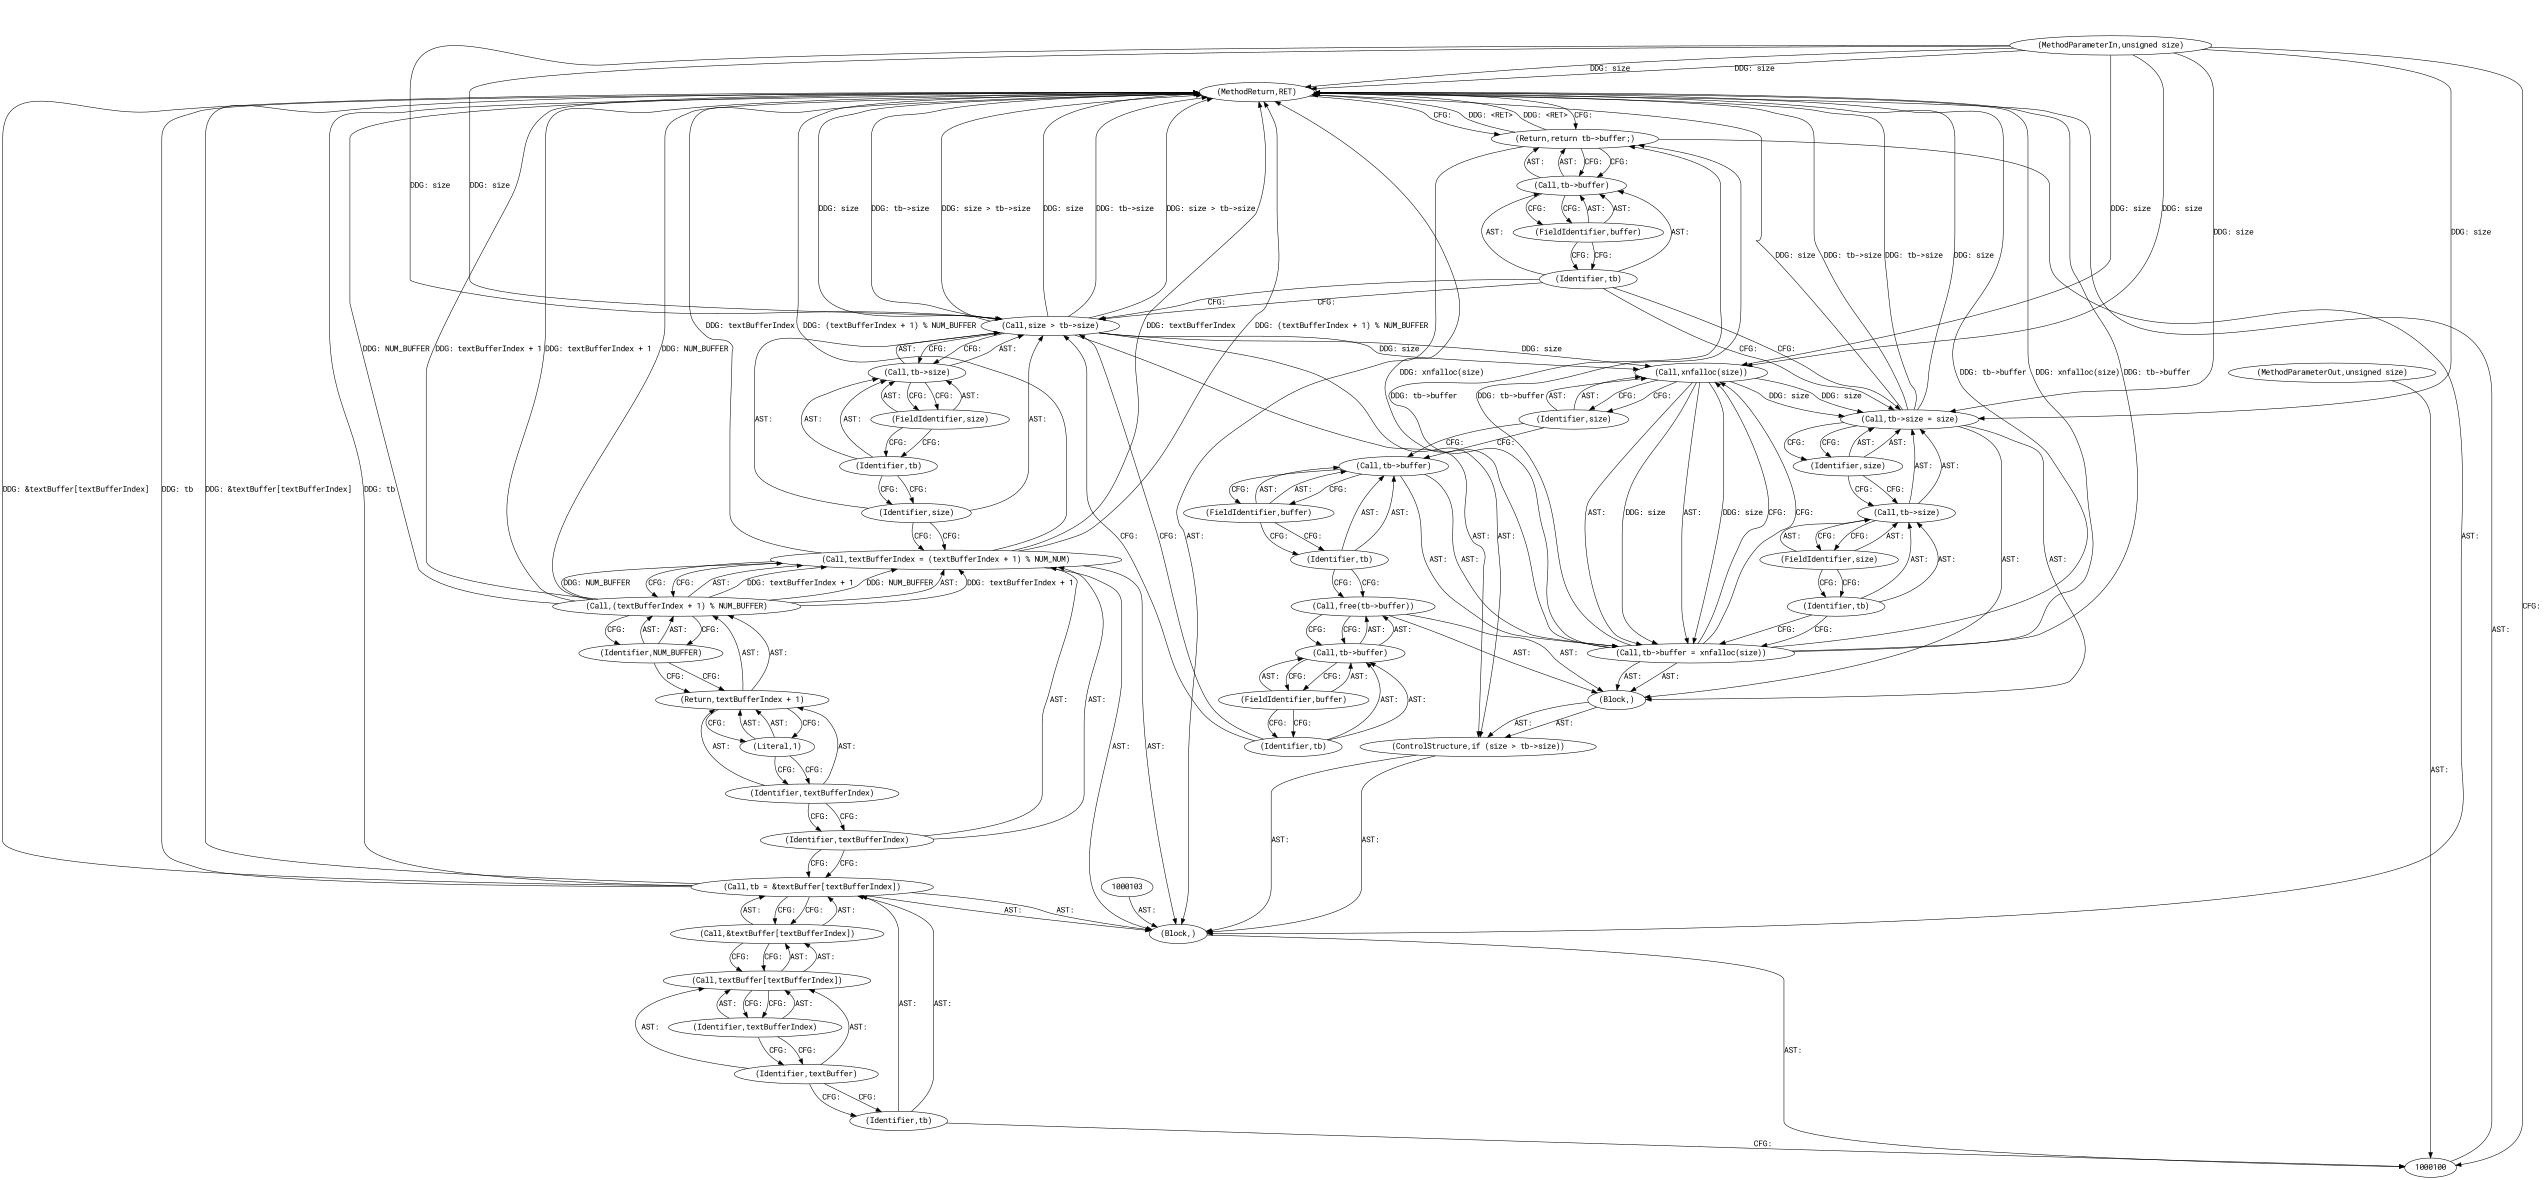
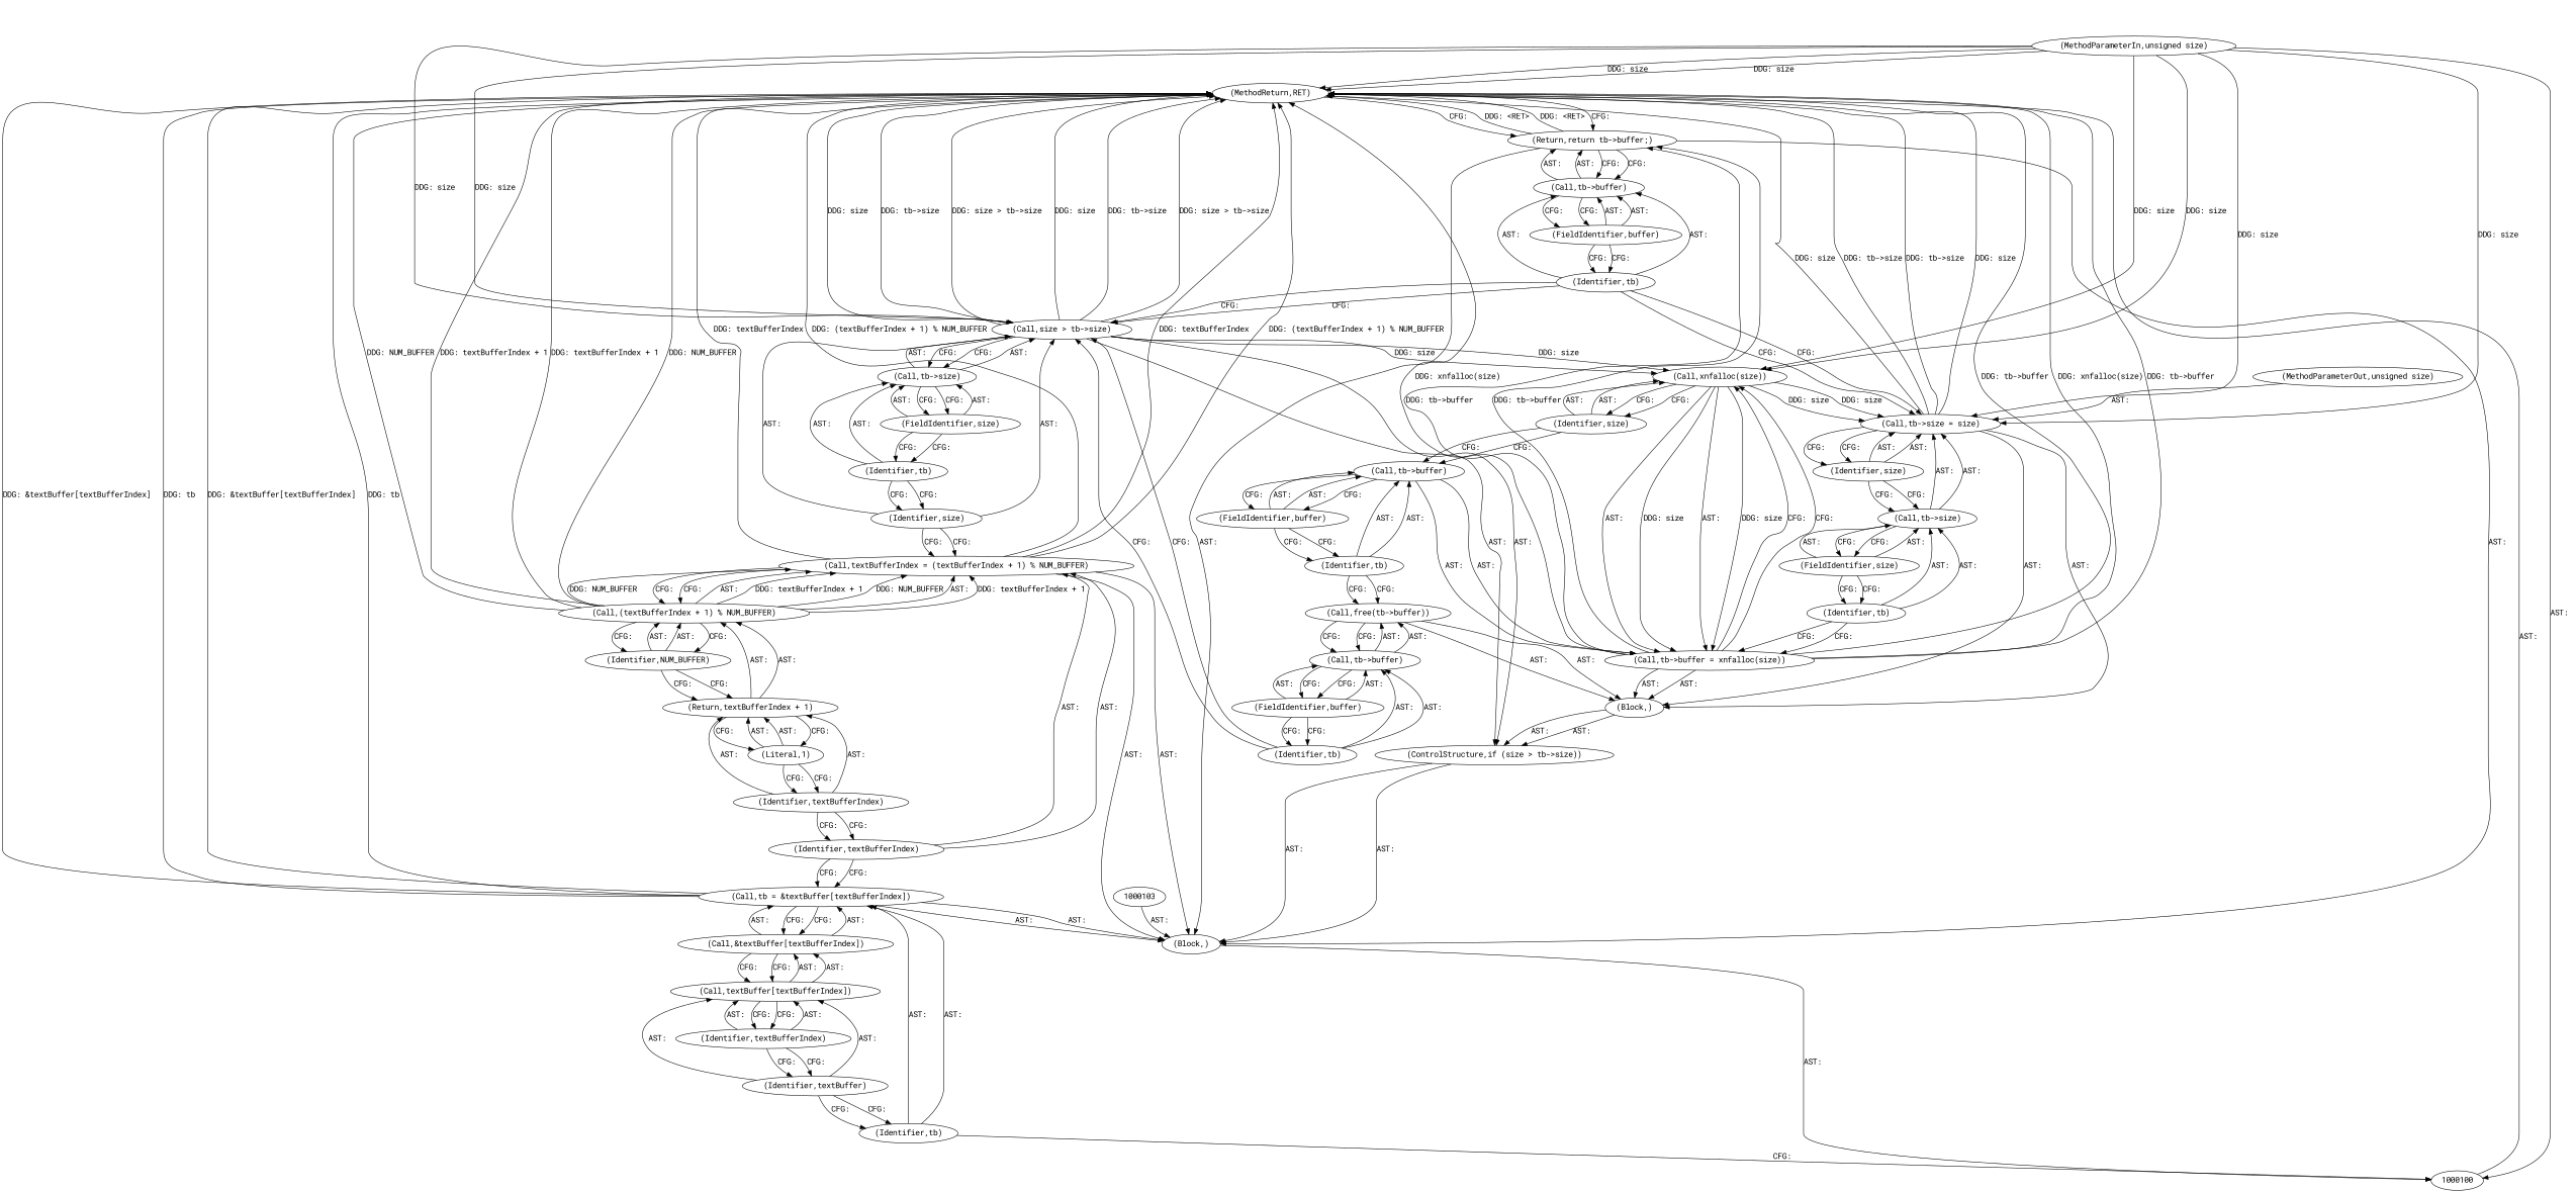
  digraph {
    fontname="Roboto Mono"
    node [fontname="Roboto Mono"]
    edge [fontname="Roboto Mono"]
    n1 [label="(MethodReturn,RET)"]
    n2 [label="(Return,return tb->buffer;)"]
    n3 [label="(Call,tb->buffer)"]
    n4 [label="(Block,)"]
    1000100
    n6 [label="(MethodParameterIn,unsigned size)"]
    n7 [label="(Call,xnfalloc(size))"]
    n8 [label="(Call,tb->size = size)"]
    n9 [label="(Call,size > tb->size)"]
    n10 [label="(Identifier,size)"]
    n11 [label="(Call,tb->buffer = xnfalloc(size))"]
    n12 [label="(Block,)"]
    n13 [label="(Identifier,size)"]
    n14 [label="(Call,tb->size)"]
    n15 [label="(ControlStructure,if (size > tb->size))"]
    n16 [label="(MethodParameterOut,unsigned size)"]
    n17 [label="(FieldIdentifier,buffer)"]
    n18 [label="(Call,tb->buffer)"]
    n19 [label="(Identifier,tb)"]
    n20 [label="(Call,free(tb->buffer))"]
    n21 [label="(Call,tb->buffer)"]
    n22 [label="(FieldIdentifier,size)"]
    n23 [label="(Call,tb->size)"]
    n24 [label="(Identifier,tb)"]
    n25 [label="(FieldIdentifier,buffer)"]
    n26 [label="(Identifier,tb)"]
    n27 [label="(Call,textBuffer[textBufferIndex])"]
    n28 [label="(Identifier,textBufferIndex)"]
    n29 [label="(Call,&textBuffer[textBufferIndex])"]
    n30 [label="(Identifier,textBuffer)"]
    n31 [label="(Call,tb = &textBuffer[textBufferIndex])"]
    n32 [label="(Identifier,tb)"]
    n33 [label="(Call,(textBufferIndex + 1) % NUM_BUFFER)"]
-   n34 [label="(Call,textBufferIndex = (textBufferIndex + 1) % NUM_NUM)"]
+   n34 [label="(Call,textBufferIndex = (textBufferIndex + 1) % NUM_BUFFER)"]
    n35 [label="(Identifier,NUM_BUFFER)"]
    n36 [label="(Return,textBufferIndex + 1)"]
    n37 [label="(Literal,1)"]
    n38 [label="(Identifier,textBufferIndex)"]
    n39 [label="(Identifier,textBufferIndex)"]
    n40 [label="(FieldIdentifier,size)"]
    n41 [label="(Identifier,tb)"]
    n42 [label="(Identifier,size)"]
    n43 [label="(FieldIdentifier,buffer)"]
    n44 [label="(Identifier,tb)"]
    1000103
    n1 -> n2 [label="CFG: "]
    n1 -> n2 [label="CFG: "]
    n2 -> n1 [label="DDG: <RET>"]
    n2 -> n1 [label="DDG: <RET>"]
    n2 -> n3 [label="CFG: "]
    n2 -> n3 [label="CFG: "]
    n2 -> n4 [label="AST: "]
    n2 -> n4 [label="AST: "]
    n3 -> n2 [label="AST: "]
    n3 -> n2 [label="AST: "]
    n3 -> n25 [label="CFG: "]
    n3 -> n25 [label="CFG: "]
    n4 -> 1000100 [label="AST: "]
    1000100 -> n1 [label="AST: "]
    n6 -> n1 [label="DDG: size"]
    n6 -> n1 [label="DDG: size"]
-   n6 -> 1000100 [label="CFG: "]
+   n6 -> 1000100 [label="AST: "]
    n6 -> n7 [label="DDG: size"]
    n6 -> n7 [label="DDG: size"]
    n6 -> n8 [label="DDG: size"]
    n6 -> n8 [label="DDG: size"]
    n6 -> n9 [label="DDG: size"]
    n6 -> n9 [label="DDG: size"]
    n7 -> n8 [label="DDG: size"]
    n7 -> n8 [label="DDG: size"]
    n7 -> n10 [label="CFG: "]
    n7 -> n10 [label="CFG: "]
    n7 -> n11 [label="AST: "]
    n7 -> n11 [label="DDG: size"]
    n7 -> n11 [label="AST: "]
    n7 -> n11 [label="DDG: size"]
    n8 -> n1 [label="DDG: tb->size"]
    n8 -> n1 [label="DDG: size"]
    n8 -> n1 [label="DDG: tb->size"]
    n8 -> n1 [label="DDG: size"]
    n8 -> n12 [label="AST: "]
    n8 -> n12 [label="AST: "]
    n8 -> n13 [label="CFG: "]
    n8 -> n13 [label="CFG: "]
    n9 -> n1 [label="DDG: size > tb->size"]
    n9 -> n1 [label="DDG: size"]
    n9 -> n1 [label="DDG: tb->size"]
    n9 -> n1 [label="DDG: size > tb->size"]
    n9 -> n1 [label="DDG: size"]
    n9 -> n1 [label="DDG: tb->size"]
    n9 -> n7 [label="DDG: size"]
    n9 -> n7 [label="DDG: size"]
    n9 -> n14 [label="CFG: "]
    n9 -> n14 [label="CFG: "]
    n9 -> n15 [label="AST: "]
    n9 -> n15 [label="AST: "]
    n10 -> n7 [label="AST: "]
    n10 -> n7 [label="AST: "]
    n10 -> n18 [label="CFG: "]
    n10 -> n18 [label="CFG: "]
    n11 -> n1 [label="DDG: xnfalloc(size)"]
    n11 -> n1 [label="DDG: tb->buffer"]
    n11 -> n1 [label="DDG: xnfalloc(size)"]
    n11 -> n1 [label="DDG: tb->buffer"]
    n11 -> n2 [label="DDG: tb->buffer"]
    n11 -> n2 [label="DDG: tb->buffer"]
    n11 -> n7 [label="CFG: "]
    n11 -> n7 [label="CFG: "]
    n11 -> n12 [label="AST: "]
    n11 -> n12 [label="AST: "]
    n12 -> n15 [label="AST: "]
    n12 -> n15 [label="AST: "]
    n13 -> n8 [label="AST: "]
    n13 -> n8 [label="AST: "]
    n13 -> n23 [label="CFG: "]
    n13 -> n23 [label="CFG: "]
    n14 -> n9 [label="AST: "]
    n14 -> n9 [label="AST: "]
    n14 -> n40 [label="CFG: "]
    n14 -> n40 [label="CFG: "]
    n15 -> n4 [label="AST: "]
    n15 -> n4 [label="AST: "]
-   n16 -> 1000100 [label="AST: "]
+   n16 -> n8 [label="AST: "]
    n17 -> n18 [label="AST: "]
    n17 -> n18 [label="AST: "]
    n17 -> n19 [label="CFG: "]
    n17 -> n19 [label="CFG: "]
    n18 -> n11 [label="AST: "]
    n18 -> n11 [label="AST: "]
    n18 -> n17 [label="CFG: "]
    n18 -> n17 [label="CFG: "]
    n19 -> n18 [label="AST: "]
    n19 -> n18 [label="AST: "]
    n19 -> n20 [label="CFG: "]
    n19 -> n20 [label="CFG: "]
    n20 -> n12 [label="AST: "]
    n20 -> n12 [label="AST: "]
    n20 -> n21 [label="CFG: "]
    n20 -> n21 [label="CFG: "]
    n21 -> n20 [label="AST: "]
    n21 -> n20 [label="AST: "]
    n21 -> n43 [label="CFG: "]
    n21 -> n43 [label="CFG: "]
    n22 -> n23 [label="AST: "]
    n22 -> n23 [label="AST: "]
    n22 -> n24 [label="CFG: "]
    n22 -> n24 [label="CFG: "]
    n23 -> n8 [label="AST: "]
    n23 -> n8 [label="AST: "]
    n23 -> n22 [label="CFG: "]
    n23 -> n22 [label="CFG: "]
    n24 -> n11 [label="CFG: "]
    n24 -> n11 [label="CFG: "]
    n24 -> n23 [label="AST: "]
    n24 -> n23 [label="AST: "]
    n25 -> n3 [label="AST: "]
    n25 -> n3 [label="AST: "]
    n25 -> n26 [label="CFG: "]
    n25 -> n26 [label="CFG: "]
    n26 -> n3 [label="AST: "]
    n26 -> n3 [label="AST: "]
    n26 -> n8 [label="CFG: "]
    n26 -> n8 [label="CFG: "]
    n26 -> n9 [label="CFG: "]
    n26 -> n9 [label="CFG: "]
    n27 -> n28 [label="CFG: "]
    n27 -> n28 [label="CFG: "]
    n27 -> n29 [label="AST: "]
    n27 -> n29 [label="AST: "]
    n28 -> n27 [label="AST: "]
    n28 -> n27 [label="AST: "]
    n28 -> n30 [label="CFG: "]
    n28 -> n30 [label="CFG: "]
    n29 -> n27 [label="CFG: "]
    n29 -> n27 [label="CFG: "]
    n29 -> n31 [label="AST: "]
    n29 -> n31 [label="AST: "]
    n30 -> n27 [label="AST: "]
    n30 -> n27 [label="AST: "]
    n30 -> n32 [label="CFG: "]
    n30 -> n32 [label="CFG: "]
    n31 -> n1 [label="DDG: tb"]
    n31 -> n1 [label="DDG: &textBuffer[textBufferIndex]"]
    n31 -> n1 [label="DDG: tb"]
    n31 -> n1 [label="DDG: &textBuffer[textBufferIndex]"]
    n31 -> n4 [label="AST: "]
    n31 -> n4 [label="AST: "]
    n31 -> n29 [label="CFG: "]
    n31 -> n29 [label="CFG: "]
    n32 -> 1000100 [label="CFG: "]
    n32 -> n31 [label="AST: "]
    n32 -> n31 [label="AST: "]
    n33 -> n1 [label="DDG: textBufferIndex + 1"]
    n33 -> n1 [label="DDG: NUM_BUFFER"]
    n33 -> n1 [label="DDG: textBufferIndex + 1"]
    n33 -> n1 [label="DDG: NUM_BUFFER"]
    n33 -> n34 [label="AST: "]
    n33 -> n34 [label="DDG: textBufferIndex + 1"]
    n33 -> n34 [label="DDG: NUM_BUFFER"]
    n33 -> n34 [label="AST: "]
    n33 -> n34 [label="DDG: textBufferIndex + 1"]
    n33 -> n34 [label="DDG: NUM_BUFFER"]
    n33 -> n35 [label="CFG: "]
    n33 -> n35 [label="CFG: "]
    n34 -> n1 [label="DDG: (textBufferIndex + 1) % NUM_BUFFER"]
    n34 -> n1 [label="DDG: textBufferIndex"]
    n34 -> n1 [label="DDG: (textBufferIndex + 1) % NUM_BUFFER"]
    n34 -> n1 [label="DDG: textBufferIndex"]
    n34 -> n4 [label="AST: "]
    n34 -> n4 [label="AST: "]
    n34 -> n33 [label="CFG: "]
    n34 -> n33 [label="CFG: "]
    n35 -> n33 [label="AST: "]
    n35 -> n33 [label="AST: "]
    n35 -> n36 [label="CFG: "]
    n35 -> n36 [label="CFG: "]
    n36 -> n33 [label="AST: "]
    n36 -> n33 [label="AST: "]
    n36 -> n37 [label="CFG: "]
    n36 -> n37 [label="CFG: "]
    n37 -> n36 [label="AST: "]
    n37 -> n36 [label="AST: "]
    n37 -> n38 [label="CFG: "]
    n37 -> n38 [label="CFG: "]
    n38 -> n36 [label="AST: "]
    n38 -> n36 [label="AST: "]
    n38 -> n39 [label="CFG: "]
    n38 -> n39 [label="CFG: "]
    n39 -> n31 [label="CFG: "]
    n39 -> n31 [label="CFG: "]
    n39 -> n34 [label="AST: "]
    n39 -> n34 [label="AST: "]
    n40 -> n14 [label="AST: "]
    n40 -> n14 [label="AST: "]
    n40 -> n41 [label="CFG: "]
    n40 -> n41 [label="CFG: "]
    n41 -> n14 [label="AST: "]
    n41 -> n14 [label="AST: "]
    n41 -> n42 [label="CFG: "]
    n41 -> n42 [label="CFG: "]
    n42 -> n9 [label="AST: "]
    n42 -> n9 [label="AST: "]
    n42 -> n34 [label="CFG: "]
    n42 -> n34 [label="CFG: "]
    n43 -> n21 [label="AST: "]
    n43 -> n21 [label="AST: "]
    n43 -> n44 [label="CFG: "]
    n43 -> n44 [label="CFG: "]
    n44 -> n9 [label="CFG: "]
    n44 -> n9 [label="CFG: "]
    n44 -> n21 [label="AST: "]
    n44 -> n21 [label="AST: "]
    1000103 -> n4 [label="AST: "]
  }
